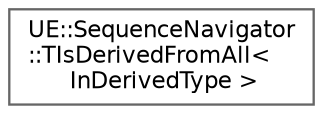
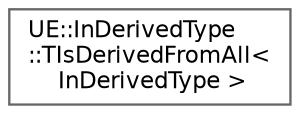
  digraph {
    rankdir=LR
-   n1 [color=grey40 fillcolor=white fontname=Helvetica fontsize=10 height=0.2 label="UE::SequenceNavigator\l::TIsDerivedFromAll\<\l InDerivedType \>" shape=box style=filled width=0.4]
+   n1 [color=grey40 fillcolor=white fontname=Helvetica fontsize=10 height=0.2 label="UE::InDerivedType\l::TIsDerivedFromAll\<\l InDerivedType \>" shape=box style=filled width=0.4]
  }
